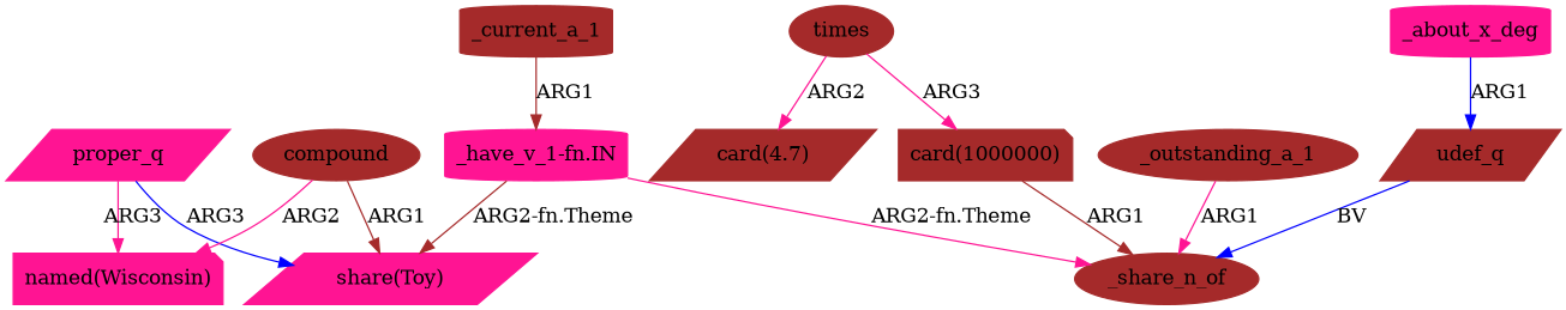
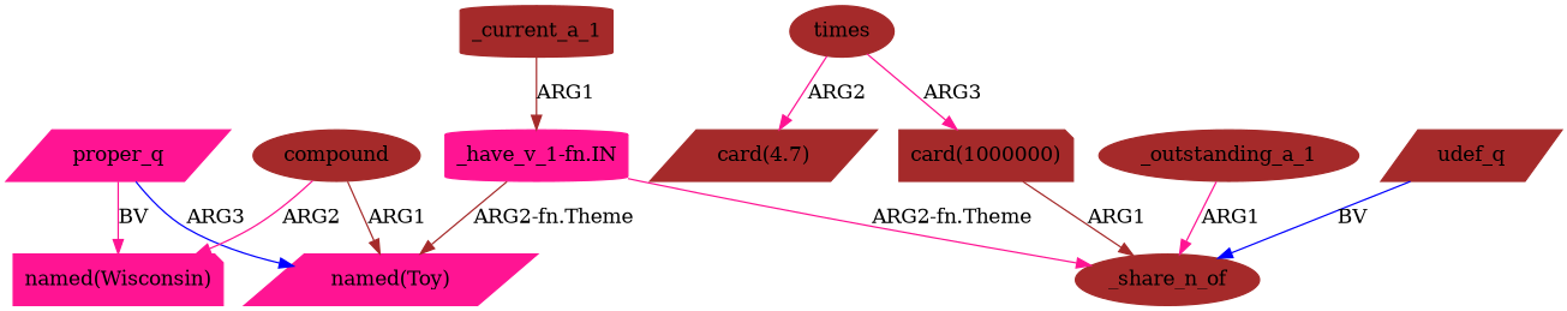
  digraph {
    node [color=brown shape=parallelogram style=filled]
    edge [color=deeppink]
    proper_q [color=deeppink]
    "named(Wisconsin)" [color=deeppink shape=note]
-   "named(Toy)" [color=deeppink label="share(Toy)"]
+   "named(Toy)" [color=deeppink]
    times [shape=ellipse]
    "card(1000000)" [shape=note]
    "card(4.7)"
    _share_n_of [shape=ellipse]
    "_have_v_1-fn.IN" [color=deeppink shape=cylinder]
-   _about_x_deg [color=deeppink shape=cylinder]
    udef_q
    compound [shape=ellipse]
    _outstanding_a_1 [shape=ellipse]
    _current_a_1 [shape=cylinder]
-   proper_q -> "named(Wisconsin)" [label=ARG3]
+   proper_q -> "named(Wisconsin)" [label=BV]
    proper_q -> "named(Toy)" [color=blue label=ARG3]
    times -> "card(1000000)" [label=ARG3]
    times -> "card(4.7)" [label=ARG2]
    "card(1000000)" -> _share_n_of [color=brown label=ARG1]
    "_have_v_1-fn.IN" -> "named(Toy)" [color=brown label="ARG2-fn.Theme"]
    "_have_v_1-fn.IN" -> _share_n_of [label="ARG2-fn.Theme"]
-   _about_x_deg -> udef_q [color=blue label=ARG1]
    udef_q -> _share_n_of [color=blue label=BV]
    compound -> "named(Wisconsin)" [label=ARG2]
    compound -> "named(Toy)" [color=brown label=ARG1]
    _outstanding_a_1 -> _share_n_of [label=ARG1]
    _current_a_1 -> "_have_v_1-fn.IN" [color=brown label=ARG1]
  }
